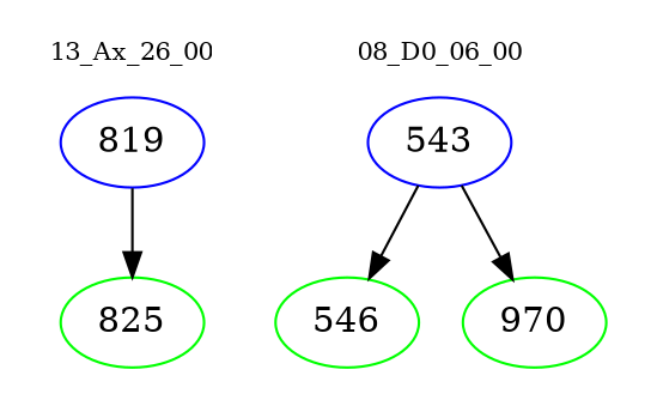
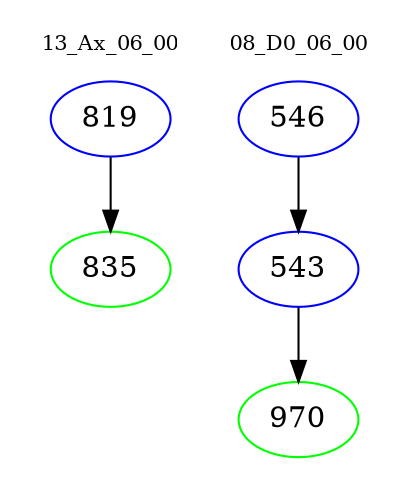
  digraph {
    node [color=blue]
    edge [color=black]
    n1 [label=819]
-   n2 [color=green label=825]
+   n2 [color=green label=835]
    n3 [label=543]
-   n4 [color=green label=546]
+   n4 [label=546]
    n5 [color=green label=970]
    subgraph cluster_1 {
      color=white
      fontsize=10
-     label="13_Ax_26_00"
+     label="13_Ax_06_00"
      n1
      n2
    }
    subgraph cluster_2 {
      color=white
      fontsize=10
      label="08_D0_06_00"
      n3
      n4
      n5
    }
    n1 -> n2
-   n3 -> n4
+   n4 -> n3
    n3 -> n5
  }
